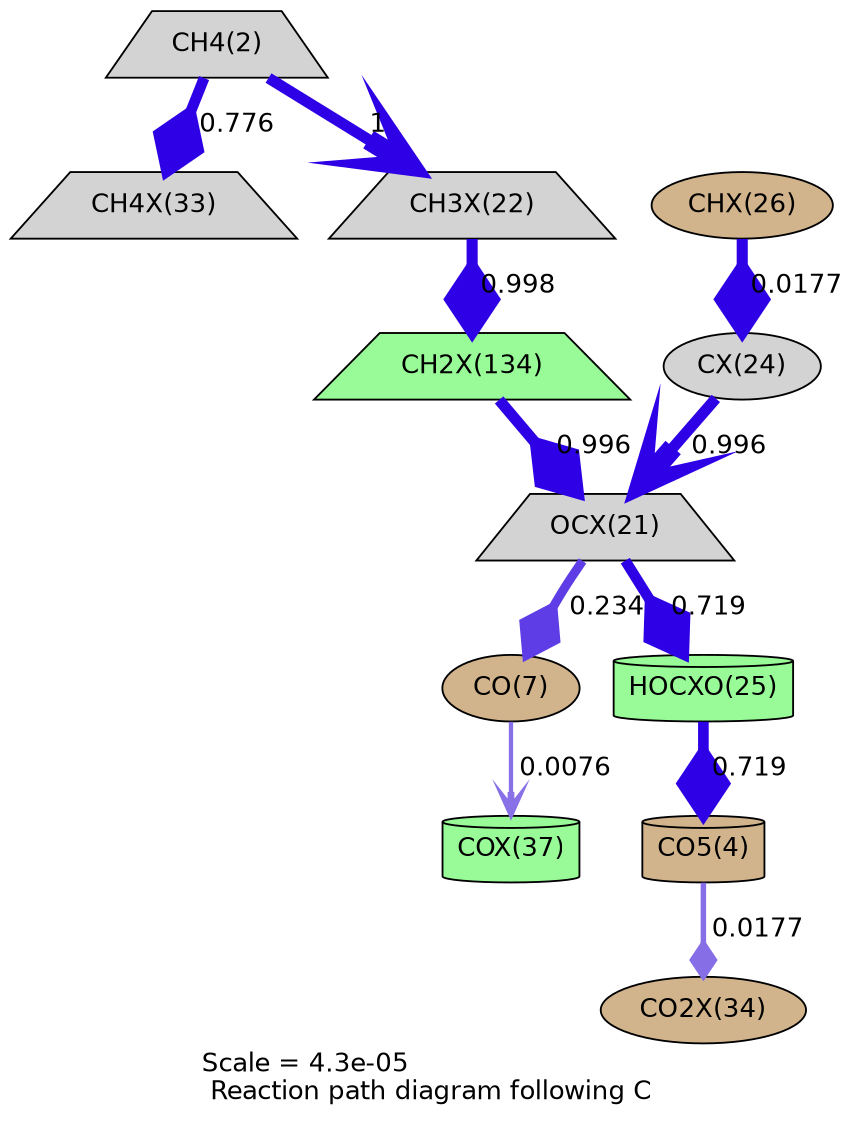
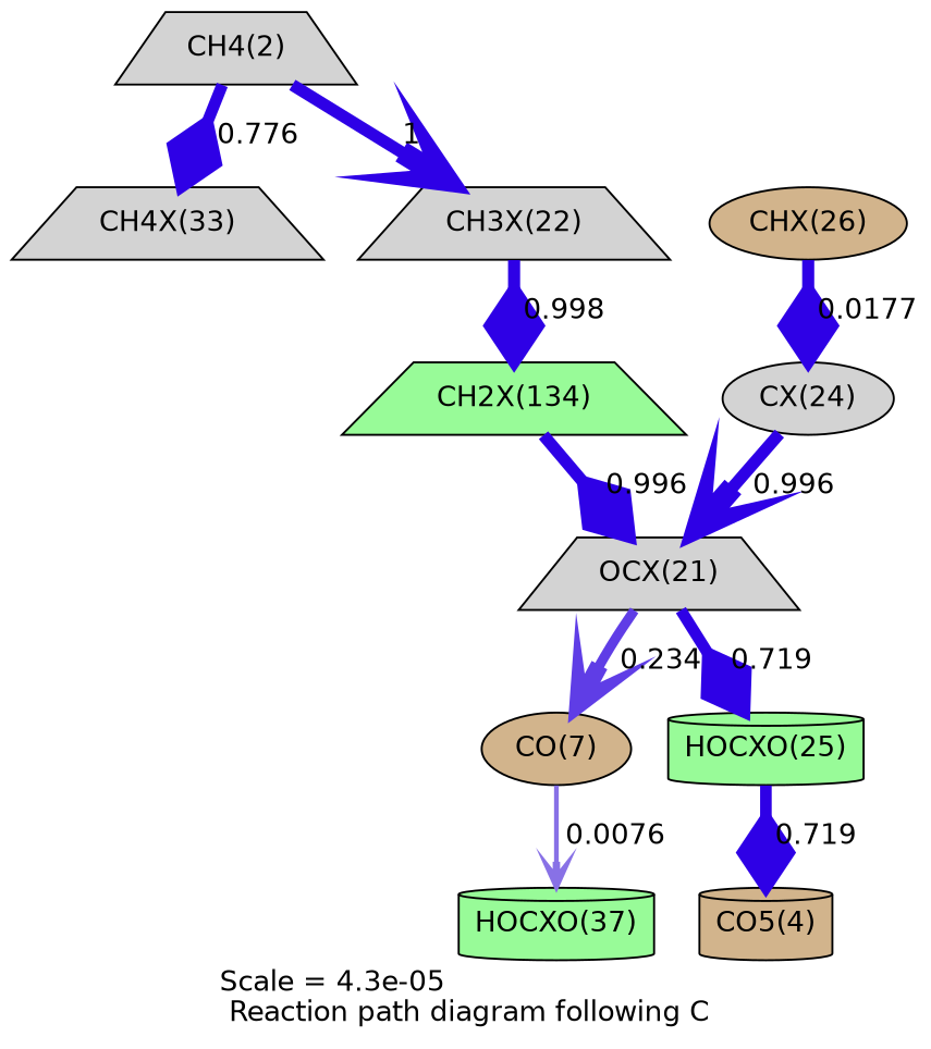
  digraph {
    fontname=Helvetica
    label="Scale = 4.3e-05\l Reaction path diagram following C"
    node [fillcolor=lightgrey fontname=Helvetica shape=trapezium style=filled]
    edge [arrowhead=diamond arrowsize=3 color="0.7, 1.5, 0.9" fontname=Helvetica penwidth=6]
    n1 [label="CH4(2)"]
    n2 [label="CH4X(33)"]
    n3 [label="CH3X(22)"]
    n4 [fillcolor=palegreen label="CH2X(134)"]
    n5 [label="OCX(21)"]
    n6 [fillcolor=tan label="CHX(26)" shape=ellipse]
    n7 [label="CX(24)" shape=ellipse]
    n8 [fillcolor=tan label="CO(7)" shape=ellipse]
    n9 [fillcolor=palegreen label="HOCXO(25)" shape=cylinder]
-   n10 [fillcolor=palegreen label="COX(37)" shape=cylinder]
+   n10 [fillcolor=palegreen label="HOCXO(37)" shape=cylinder]
    n11 [fillcolor=tan label="CO5(4)" shape=cylinder]
-   n12 [fillcolor=tan label="CO2X(34)" shape=ellipse]
    n1 -> n2 [arrowsize=2.9 color="0.7, 1.28, 0.9" label=" 0.776" penwidth=5.81]
    n1 -> n3 [arrowhead=vee label=" 1"]
    n3 -> n4 [label=" 0.998"]
    n4 -> n5 [label=" 0.996"]
-   n5 -> n8 [arrowsize=2.45 color="0.7, 0.734, 0.9" label=" 0.234" penwidth=4.9]
+   n5 -> n8 [arrowhead=vee arrowsize=2.45 color="0.7, 0.734, 0.9" label=" 0.234" penwidth=4.9]
    n5 -> n9 [arrowsize=2.88 color="0.7, 1.22, 0.9" label=" 0.719" penwidth=5.75]
    n6 -> n7 [color="0.7, 1.49, 0.9" label=" 0.0177"]
    n7 -> n5 [arrowhead=vee label=" 0.996"]
    n8 -> n10 [arrowhead=vee arrowsize=1.16 color="0.7, 0.508, 0.9" label=" 0.0076" penwidth=2.32]
    n9 -> n11 [arrowsize=2.88 color="0.7, 1.22, 0.9" label=" 0.719" penwidth=5.75]
-   n11 -> n12 [arrowsize=1.48 color="0.7, 0.518, 0.9" label=" 0.0177" penwidth=2.96]
  }
